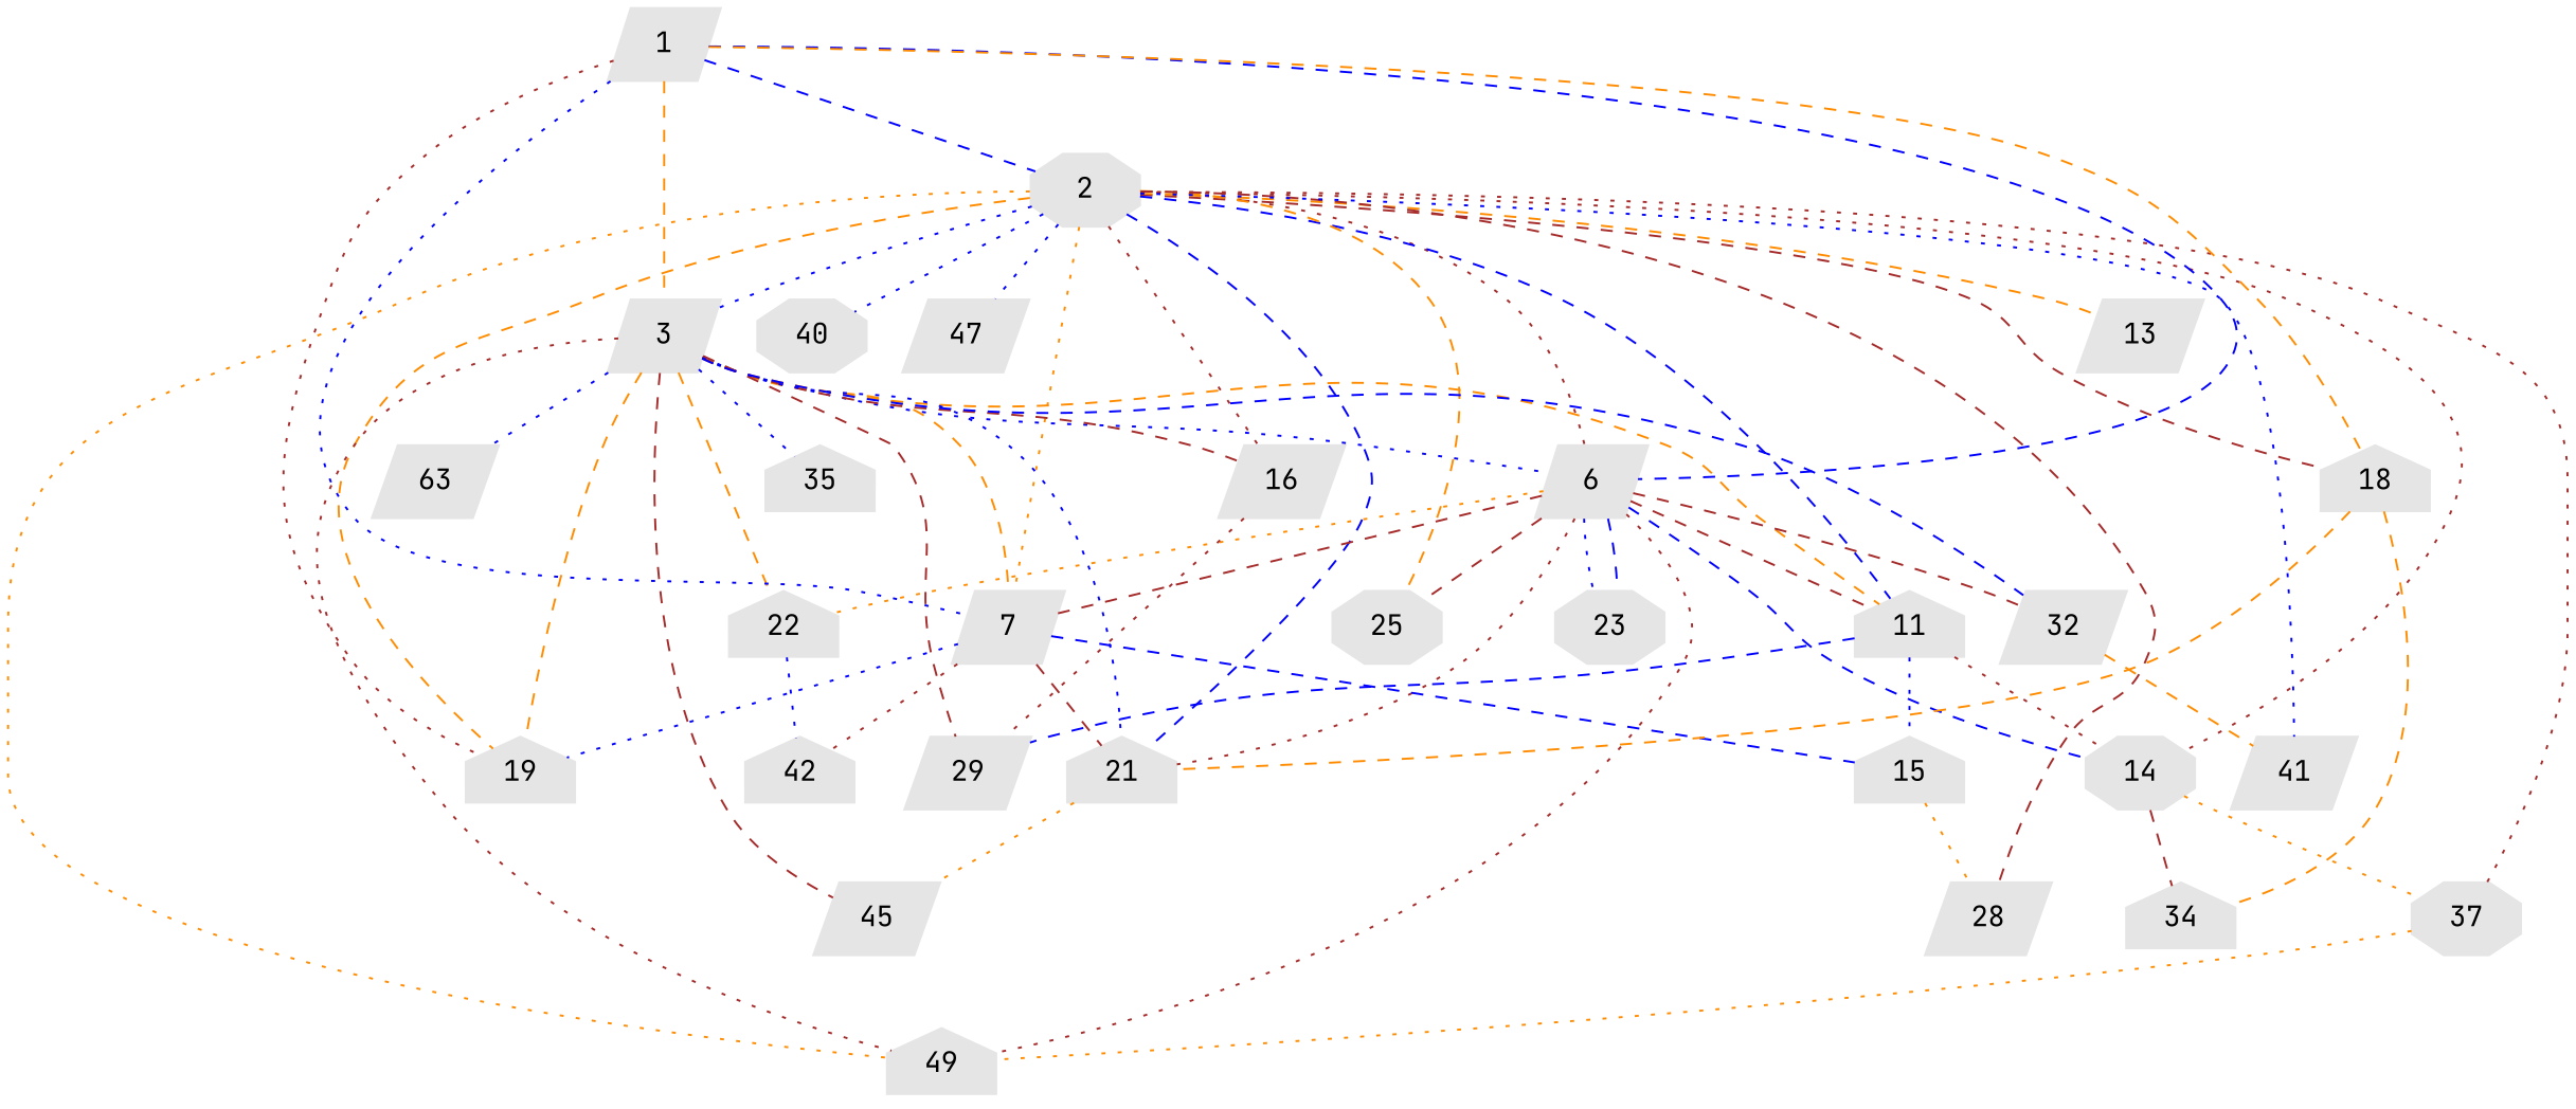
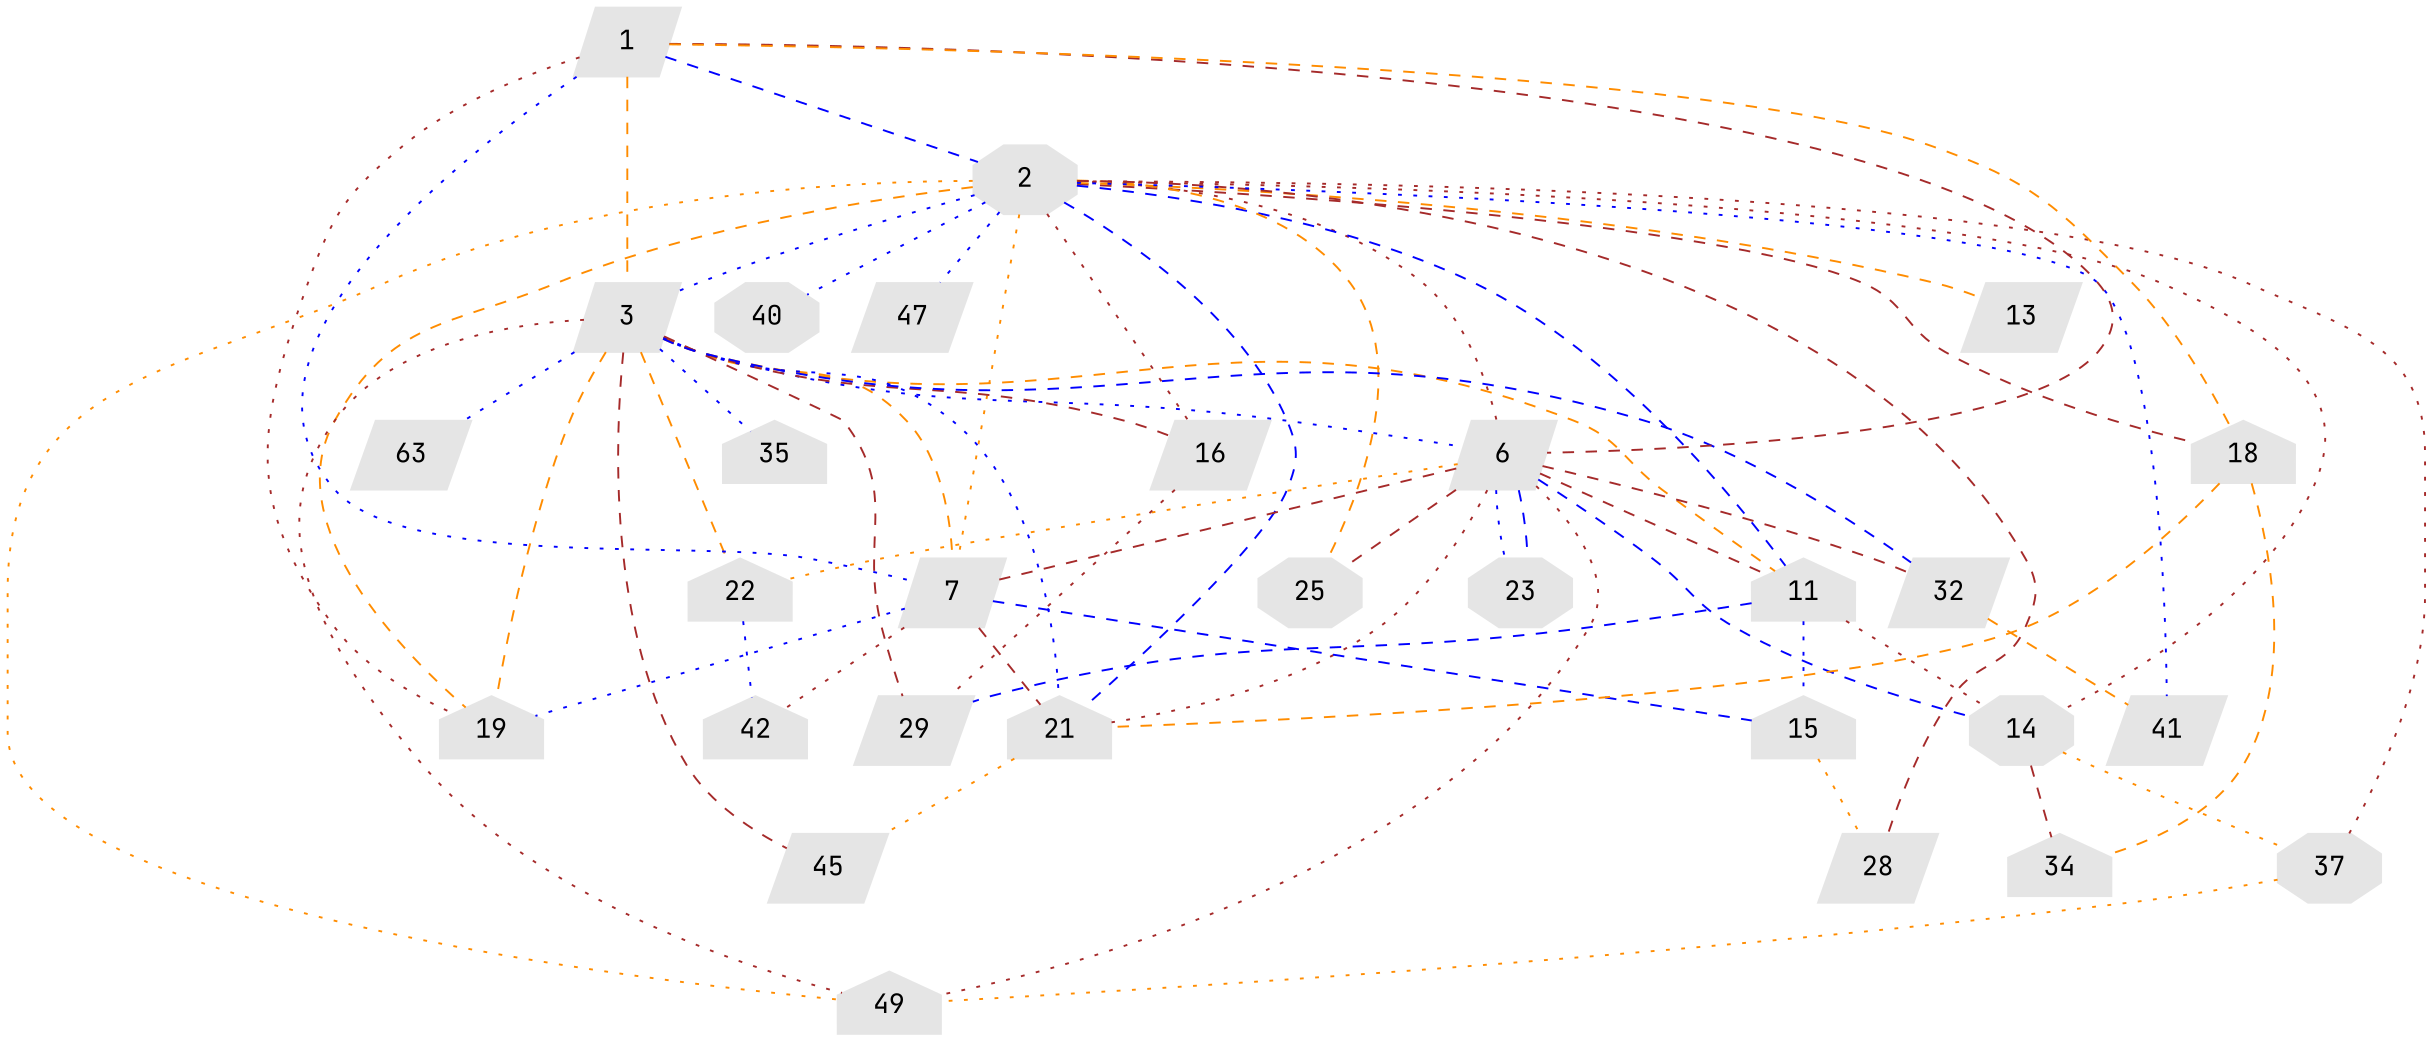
  graph {
    fontname="JetBrains Mono"
    node [color=gray90 fontname="JetBrains Mono" shape=parallelogram style=filled]
    edge [color=blue fontname="JetBrains Mono" style=dashed]
    2 [shape=octagon super="+61+39+4+20"]
    3 [super="+30+10+8"]
    6
    7 [super="+12+26+9"]
    18 [shape=house]
    19 [shape=house super="+55+54"]
    11 [shape=house]
    13 [super="+33"]
    14 [shape=octagon super="+24"]
    16
    21 [shape=house super="+31"]
    25 [shape=octagon]
    28
    37 [shape=octagon super="+50"]
    40 [shape=octagon]
    41
    47
    49 [shape=house super="+62"]
    1
    22 [shape=house]
    29 [super="+59"]
    32
    35 [shape=house]
    45
    63
    23 [shape=octagon]
    15 [shape=house]
    42 [shape=house]
    34 [shape=house]
    2 -- 3 [style=dotted weight=9]
    2 -- 6 [color=brown style=dotted weight=7]
    2 -- 7 [color=darkorange style=dotted weight=10]
    2 -- 18 [color=brown]
    2 -- 19 [color=darkorange]
    2 -- 11
    2 -- 13 [color=darkorange weight=2]
    2 -- 14 [color=brown style=dotted]
    2 -- 16 [color=brown style=dotted]
    2 -- 21
    2 -- 25 [color=darkorange]
    2 -- 28 [color=brown]
    2 -- 37 [color=brown style=dotted weight=2]
    2 -- 40 [style=dotted]
    2 -- 41 [style=dotted]
    2 -- 47 [style=dotted]
    2 -- 49 [color=darkorange style=dotted]
    3 -- 6 [style=dotted weight=3]
    3 -- 7 [color=darkorange weight=6]
    3 -- 19 [color=darkorange]
    3 -- 11 [color=darkorange weight=2]
    3 -- 16 [color=brown weight=2]
    3 -- 21 [style=dotted weight=2]
    3 -- 49 [color=brown style=dotted]
    3 -- 22 [color=darkorange]
    3 -- 29 [color=brown]
    3 -- 32
    3 -- 35 [style=dotted weight=2]
    3 -- 45 [color=brown]
    3 -- 63 [style=dotted]
    6 -- 7 [color=brown weight=2]
    6 -- 11 [color=brown]
    6 -- 14
    6 -- 21 [color=brown style=dotted]
    6 -- 25 [color=brown]
    6 -- 49 [color=brown style=dotted]
    6 -- 22 [color=darkorange style=dotted]
    6 -- 32 [color=brown]
    6 -- 23 [style=dotted]
    6 -- 23
    7 -- 19 [style=dotted weight=2]
    7 -- 21 [color=brown weight=2]
    7 -- 15
    7 -- 42 [color=brown style=dotted]
    18 -- 21 [color=darkorange]
    18 -- 34 [color=darkorange]
    11 -- 14 [color=brown style=dotted]
    11 -- 29
    11 -- 15 [style=dotted]
    14 -- 37 [color=darkorange style=dotted]
    14 -- 34 [color=brown]
    16 -- 29 [color=brown style=dotted]
    21 -- 45 [color=darkorange style=dotted]
    37 -- 49 [color=darkorange style=dotted]
    1 -- 2 [weight=3]
    1 -- 3 [color=darkorange weight=4]
-   1 -- 6
+   1 -- 6 [color=brown]
    1 -- 7 [style=dotted weight=3]
    1 -- 18 [color=darkorange]
    1 -- 19 [color=brown style=dotted]
    22 -- 42 [style=dotted]
    32 -- 41 [color=darkorange]
    15 -- 28 [color=darkorange style=dotted]
  }
